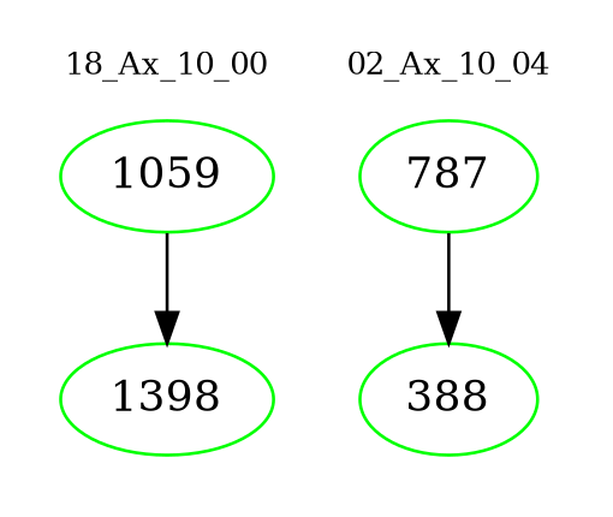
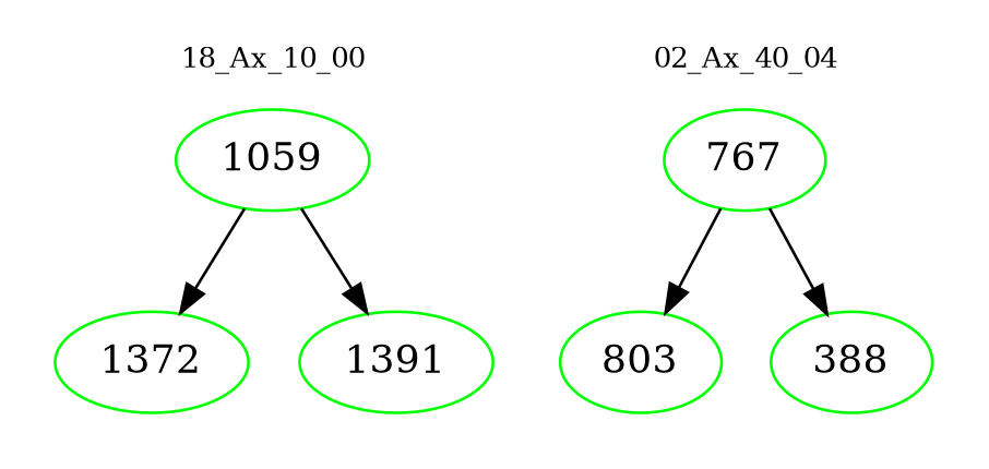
  digraph {
    node [color=green]
    edge [color=black]
    n1 [label=1059]
-   n3 [label=1398]
-   n4 [label=787]
+   n2 [label=1372]
+   n3 [label=1391]
+   n4 [label=767]
+   n5 [label=803]
    n6 [label=388]
    subgraph cluster_1 {
      color=white
      fontsize=10
      label="18_Ax_10_00"
      n1
+     n2
      n3
    }
    subgraph cluster_2 {
      color=white
      fontsize=10
-     label="02_Ax_10_04"
+     label="02_Ax_40_04"
      n4
+     n5
      n6
    }
+   n1 -> n2
    n1 -> n3
+   n4 -> n5
    n4 -> n6
  }
